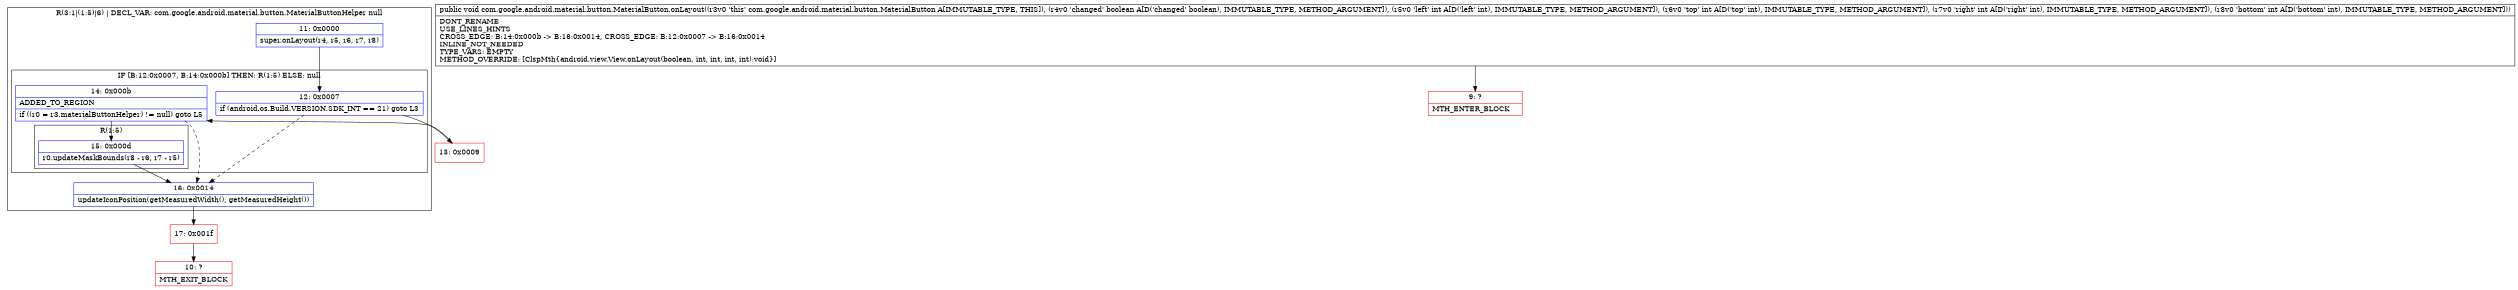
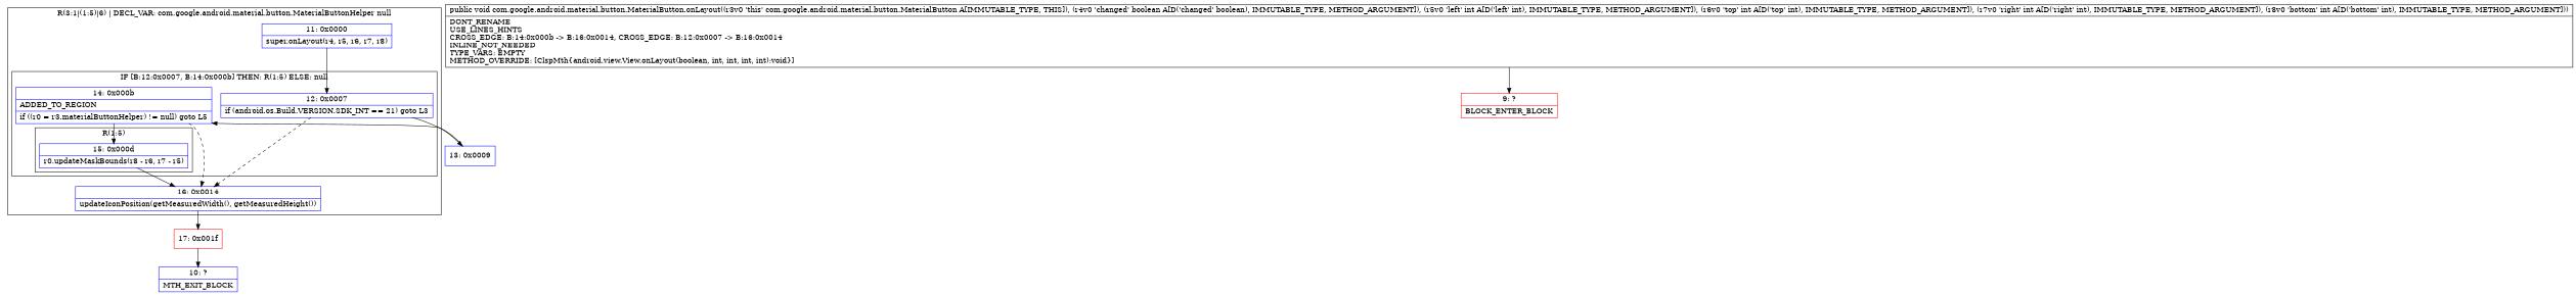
  digraph {
    node [color=blue shape=record]
    n1 [label="{15\:\ 0x000d|r0.updateMaskBounds(r8 \- r6, r7 \- r5)\l}"]
    n2 [label="{12\:\ 0x0007|if (android.os.Build.VERSION.SDK_INT == 21) goto L3\l}"]
    n3 [label="{14\:\ 0x000b|ADDED_TO_REGION\l|if ((r0 = r3.materialButtonHelper) != null) goto L5\l}"]
    n4 [label="{11\:\ 0x0000|super.onLayout(r4, r5, r6, r7, r8)\l}"]
    n5 [label="{16\:\ 0x0014|updateIconPosition(getMeasuredWidth(), getMeasuredHeight())\l}"]
-   n6 [color=red label="{13\:\ 0x0009}"]
+   n6 [label="{13\:\ 0x0009}"]
    n7 [color=red label="{17\:\ 0x001f}"]
-   n8 [color=red label="{10\:\ ?|MTH_EXIT_BLOCK\l}"]
-   n9 [color=red label="{9\:\ ?|MTH_ENTER_BLOCK\l}"]
+   n8 [label="{10\:\ ?|MTH_EXIT_BLOCK\l}"]
+   n9 [color=red label="{9\:\ ?|BLOCK_ENTER_BLOCK\l}"]
    n10 [label="{public void com.google.android.material.button.MaterialButton.onLayout((r3v0 'this' com.google.android.material.button.MaterialButton A[IMMUTABLE_TYPE, THIS]), (r4v0 'changed' boolean A[D('changed' boolean), IMMUTABLE_TYPE, METHOD_ARGUMENT]), (r5v0 'left' int A[D('left' int), IMMUTABLE_TYPE, METHOD_ARGUMENT]), (r6v0 'top' int A[D('top' int), IMMUTABLE_TYPE, METHOD_ARGUMENT]), (r7v0 'right' int A[D('right' int), IMMUTABLE_TYPE, METHOD_ARGUMENT]), (r8v0 'bottom' int A[D('bottom' int), IMMUTABLE_TYPE, METHOD_ARGUMENT]))  | DONT_RENAME\lUSE_LINES_HINTS\lCROSS_EDGE: B:14:0x000b \-\> B:16:0x0014, CROSS_EDGE: B:12:0x0007 \-\> B:16:0x0014\lINLINE_NOT_NEEDED\lTYPE_VARS: EMPTY\lMETHOD_OVERRIDE: [ClspMth\{android.view.View.onLayout(boolean, int, int, int, int):void\}]\l}" color=""]
    subgraph cluster_1 {
      label="R(3:1|(1:5)|6) | DECL_VAR: com.google.android.material.button.MaterialButtonHelper null\l"
      n4
      n5
      subgraph cluster_2 {
        label="IF [B:12:0x0007, B:14:0x000b] THEN: R(1:5) ELSE: null"
        n2
        n3
        subgraph cluster_3 {
          label="R(1:5)"
          n1
        }
      }
    }
    n1 -> n5
    n2 -> n5 [style=dashed]
    n2 -> n6
    n3 -> n1
    n3 -> n5 [style=dashed]
    n4 -> n2
    n5 -> n7
    n6 -> n3
    n7 -> n8
    n10 -> n9
  }
